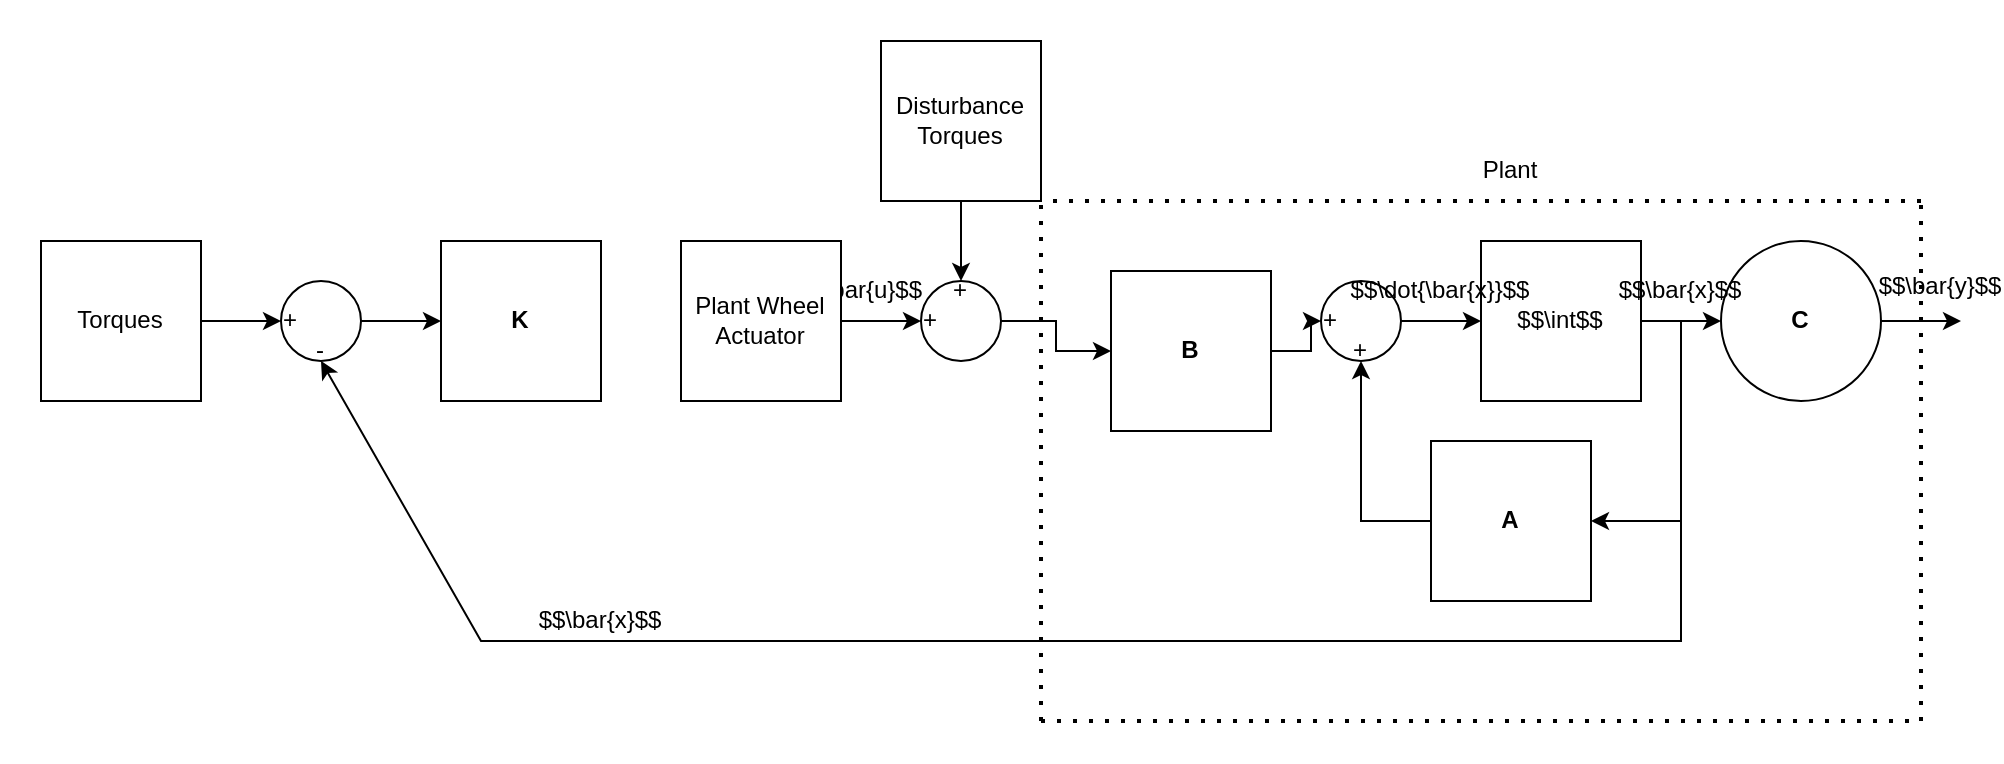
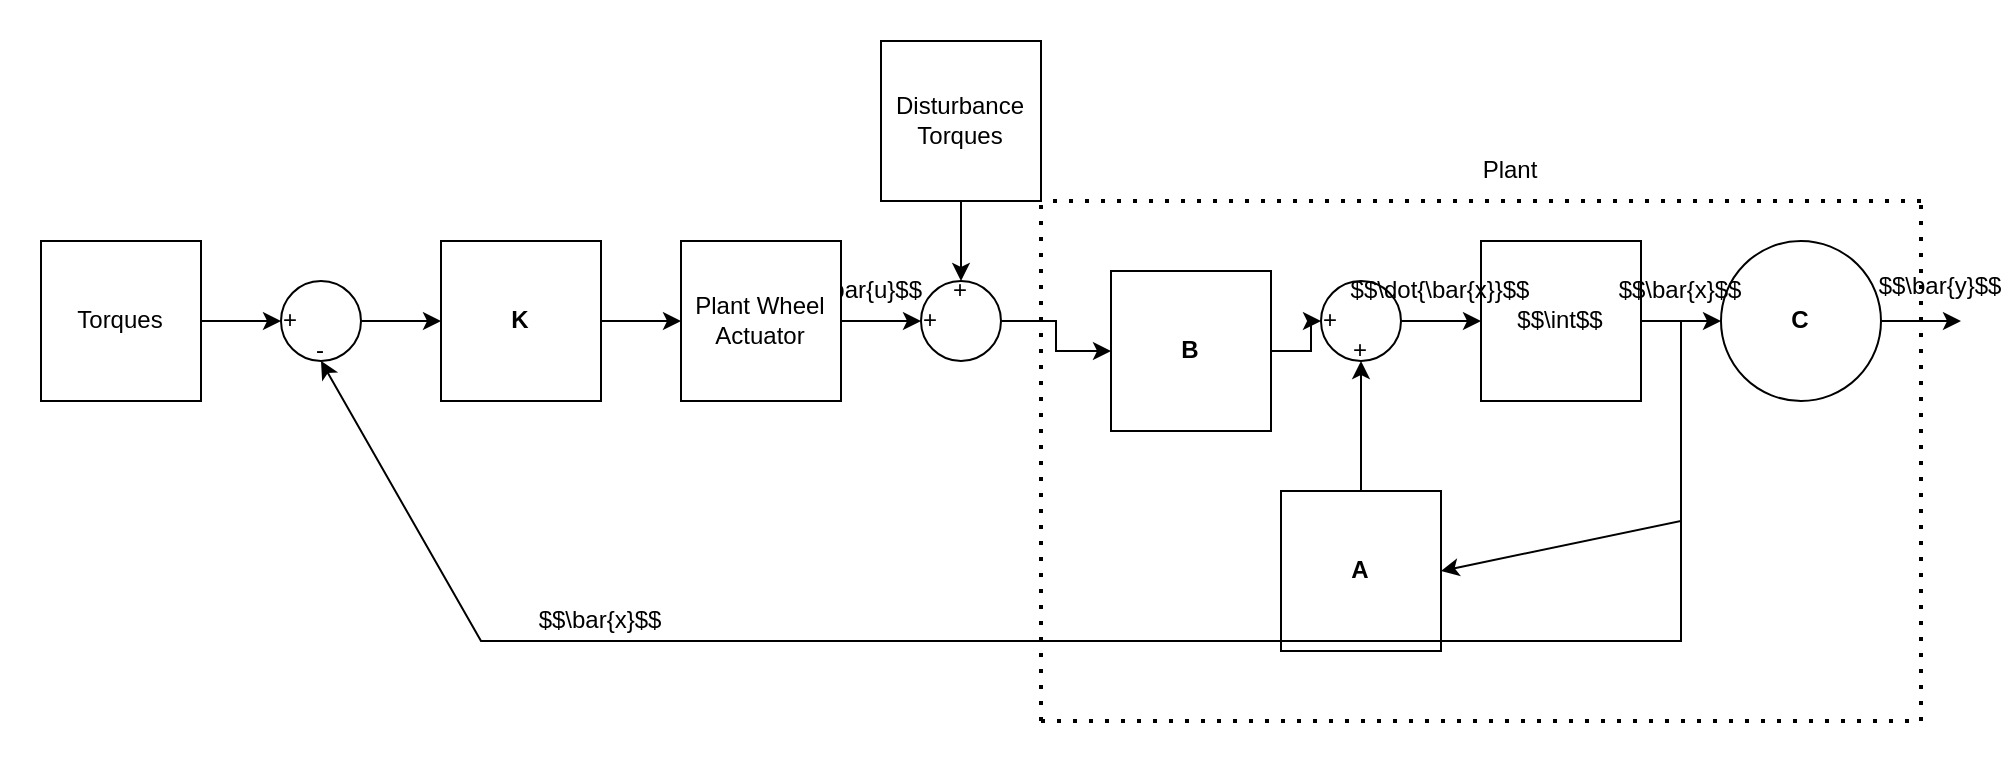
  <mxCell id="0" />
  <mxCell id="1" parent="0" />
  <mxCell id="2" style="edgeStyle=none;rounded=0;orthogonalLoop=1;jettySize=auto;html=1;entryX=0.5;entryY=1;entryDx=0;entryDy=0;elbow=vertical;" parent="1" source="3" target="9" edge="1"><mxGeometry relative="1" as="geometry"><Array as="points"><mxPoint x="680" y="260" /></Array></mxGeometry></mxCell>
- <mxCell id="3" value="&lt;b&gt;A&lt;/b&gt;" style="rounded=0;whiteSpace=wrap;html=1;" parent="1" vertex="1"><mxGeometry x="715" y="220" width="80" height="80" as="geometry" /></mxCell>
+ <mxCell id="3" value="&lt;b&gt;A&lt;/b&gt;" style="rounded=0;whiteSpace=wrap;html=1;" parent="1" vertex="1"><mxGeometry x="640" y="245" width="80" height="80" as="geometry" /></mxCell>
  <mxCell id="4" style="edgeStyle=orthogonalEdgeStyle;rounded=0;orthogonalLoop=1;jettySize=auto;html=1;entryX=0;entryY=0.5;entryDx=0;entryDy=0;" parent="1" source="5" target="8" edge="1"><mxGeometry relative="1" as="geometry" /></mxCell>
  <mxCell id="5" value="&lt;b&gt;B&lt;/b&gt;" style="whiteSpace=wrap;html=1;aspect=fixed;" parent="1" vertex="1"><mxGeometry x="555" y="135" width="80" height="80" as="geometry" /></mxCell>
  <mxCell id="6" value="" style="edgeStyle=orthogonalEdgeStyle;rounded=0;orthogonalLoop=1;jettySize=auto;html=1;" parent="1" source="7" target="11" edge="1"><mxGeometry relative="1" as="geometry" /></mxCell>
  <mxCell id="7" value="" style="ellipse;whiteSpace=wrap;html=1;aspect=fixed;" parent="1" vertex="1"><mxGeometry x="660" y="140" width="40" height="40" as="geometry" /></mxCell>
  <mxCell id="8" value="+" style="text;html=1;align=center;verticalAlign=middle;whiteSpace=wrap;rounded=0;" parent="1" vertex="1"><mxGeometry x="660" y="155" width="10" height="10" as="geometry" /></mxCell>
  <mxCell id="9" value="+" style="text;html=1;align=center;verticalAlign=middle;whiteSpace=wrap;rounded=0;" parent="1" vertex="1"><mxGeometry x="675" y="170" width="10" height="10" as="geometry" /></mxCell>
  <mxCell id="10" value="" style="edgeStyle=orthogonalEdgeStyle;rounded=0;orthogonalLoop=1;jettySize=auto;html=1;" parent="1" source="11" target="13" edge="1"><mxGeometry relative="1" as="geometry" /></mxCell>
  <mxCell id="11" value="$$\int$$" style="whiteSpace=wrap;html=1;aspect=fixed;" parent="1" vertex="1"><mxGeometry x="740" y="120" width="80" height="80" as="geometry" /></mxCell>
  <mxCell id="12" style="edgeStyle=none;rounded=0;orthogonalLoop=1;jettySize=auto;html=1;elbow=vertical;" parent="1" source="13" edge="1"><mxGeometry relative="1" as="geometry"><mxPoint x="980" y="160" as="targetPoint" /></mxGeometry></mxCell>
  <mxCell id="13" value="&lt;b&gt;C&lt;/b&gt;" style="ellipse;whiteSpace=wrap;html=1;aspect=fixed;" parent="1" vertex="1"><mxGeometry x="860" y="120" width="80" height="80" as="geometry" /></mxCell>
  <mxCell id="14" value="$$\dot{\bar{x}}$$" style="text;html=1;align=center;verticalAlign=middle;whiteSpace=wrap;rounded=0;" parent="1" vertex="1"><mxGeometry x="710" y="135" width="20" height="20" as="geometry" /></mxCell>
  <mxCell id="15" value="$$\bar{x}$$" style="text;html=1;align=center;verticalAlign=middle;whiteSpace=wrap;rounded=0;" parent="1" vertex="1"><mxGeometry x="830" y="135" width="20" height="20" as="geometry" /></mxCell>
  <mxCell id="16" value="$$\bar{y}$$" style="text;html=1;align=center;verticalAlign=middle;whiteSpace=wrap;rounded=0;" parent="1" vertex="1"><mxGeometry x="960" y="135" width="20" height="15" as="geometry" /></mxCell>
  <mxCell id="17" value="" style="endArrow=classic;html=1;rounded=0;elbow=vertical;entryX=1;entryY=0.5;entryDx=0;entryDy=0;" parent="1" target="3" edge="1"><mxGeometry width="50" height="50" relative="1" as="geometry"><mxPoint x="840" y="160" as="sourcePoint" /><mxPoint x="800" y="180" as="targetPoint" /><Array as="points"><mxPoint x="840" y="260" /></Array></mxGeometry></mxCell>
  <mxCell id="18" value="" style="edgeStyle=none;rounded=0;orthogonalLoop=1;jettySize=auto;html=1;elbow=vertical;" parent="1" source="19" target="21" edge="1"><mxGeometry relative="1" as="geometry" /></mxCell>
  <mxCell id="19" value="Torques" style="whiteSpace=wrap;html=1;aspect=fixed;" parent="1" vertex="1"><mxGeometry x="20" y="120" width="80" height="80" as="geometry" /></mxCell>
  <mxCell id="20" value="" style="edgeStyle=none;rounded=0;orthogonalLoop=1;jettySize=auto;html=1;elbow=vertical;" parent="1" source="21" target="27" edge="1"><mxGeometry relative="1" as="geometry" /></mxCell>
  <mxCell id="21" value="" style="ellipse;whiteSpace=wrap;html=1;aspect=fixed;" parent="1" vertex="1"><mxGeometry x="140" y="140" width="40" height="40" as="geometry" /></mxCell>
  <mxCell id="22" value="+" style="text;html=1;align=center;verticalAlign=middle;whiteSpace=wrap;rounded=0;" parent="1" vertex="1"><mxGeometry x="140" y="155" width="10" height="10" as="geometry" /></mxCell>
  <mxCell id="23" value="-" style="text;html=1;align=center;verticalAlign=middle;whiteSpace=wrap;rounded=0;" parent="1" vertex="1"><mxGeometry x="155" y="170" width="10" height="10" as="geometry" /></mxCell>
  <mxCell id="24" value="$$\bar{u}$$" style="text;html=1;align=center;verticalAlign=middle;whiteSpace=wrap;rounded=0;" parent="1" vertex="1"><mxGeometry x="420" y="135" width="20" height="20" as="geometry" /></mxCell>
  <mxCell id="25" value="Plant Wheel Actuator" style="whiteSpace=wrap;html=1;aspect=fixed;" parent="1" vertex="1"><mxGeometry x="340" y="120" width="80" height="80" as="geometry" /></mxCell>
+ <mxCell id="26" value="" style="edgeStyle=none;rounded=0;orthogonalLoop=1;jettySize=auto;html=1;elbow=vertical;" parent="1" source="27" target="25" edge="1"><mxGeometry relative="1" as="geometry" /></mxCell>
  <mxCell id="27" value="&lt;b&gt;K&lt;/b&gt;" style="whiteSpace=wrap;html=1;aspect=fixed;" parent="1" vertex="1"><mxGeometry x="220" y="120" width="80" height="80" as="geometry" /></mxCell>
  <mxCell id="28" value="" style="endArrow=classic;html=1;rounded=0;elbow=vertical;entryX=0.5;entryY=1;entryDx=0;entryDy=0;" parent="1" target="23" edge="1"><mxGeometry width="50" height="50" relative="1" as="geometry"><mxPoint x="840" y="260" as="sourcePoint" /><mxPoint x="490" y="350" as="targetPoint" /><Array as="points"><mxPoint x="840" y="320" /><mxPoint x="240" y="320" /></Array></mxGeometry></mxCell>
  <mxCell id="29" value="$$\bar{x}$$" style="text;html=1;align=center;verticalAlign=middle;whiteSpace=wrap;rounded=0;" parent="1" vertex="1"><mxGeometry x="290" y="300" width="20" height="20" as="geometry" /></mxCell>
  <mxCell id="30" value="" style="endArrow=none;dashed=1;html=1;dashPattern=1 3;strokeWidth=2;rounded=0;elbow=vertical;" parent="1" edge="1"><mxGeometry width="50" height="50" relative="1" as="geometry"><mxPoint x="520" y="360" as="sourcePoint" /><mxPoint x="520" y="100" as="targetPoint" /></mxGeometry></mxCell>
  <mxCell id="31" value="" style="endArrow=none;dashed=1;html=1;dashPattern=1 3;strokeWidth=2;rounded=0;elbow=vertical;" parent="1" edge="1"><mxGeometry width="50" height="50" relative="1" as="geometry"><mxPoint x="960" y="100" as="sourcePoint" /><mxPoint x="520" y="100" as="targetPoint" /></mxGeometry></mxCell>
  <mxCell id="32" value="" style="endArrow=none;dashed=1;html=1;dashPattern=1 3;strokeWidth=2;rounded=0;elbow=vertical;" parent="1" edge="1"><mxGeometry width="50" height="50" relative="1" as="geometry"><mxPoint x="960" y="360" as="sourcePoint" /><mxPoint x="960" y="100" as="targetPoint" /></mxGeometry></mxCell>
  <mxCell id="33" value="" style="endArrow=none;dashed=1;html=1;dashPattern=1 3;strokeWidth=2;rounded=0;elbow=vertical;" parent="1" edge="1"><mxGeometry width="50" height="50" relative="1" as="geometry"><mxPoint x="520" y="360" as="sourcePoint" /><mxPoint x="960" y="360" as="targetPoint" /></mxGeometry></mxCell>
  <mxCell id="34" value="Plant" style="text;html=1;align=center;verticalAlign=middle;whiteSpace=wrap;rounded=0;" parent="1" vertex="1"><mxGeometry x="725" y="70" width="60" height="30" as="geometry" /></mxCell>
  <mxCell id="35" style="edgeStyle=orthogonalEdgeStyle;rounded=0;orthogonalLoop=1;jettySize=auto;html=1;exitX=1;exitY=0.5;exitDx=0;exitDy=0;" parent="1" source="25" target="37" edge="1"><mxGeometry relative="1" as="geometry" /></mxCell>
  <mxCell id="36" value="" style="edgeStyle=orthogonalEdgeStyle;rounded=0;orthogonalLoop=1;jettySize=auto;html=1;" parent="1" source="37" target="5" edge="1"><mxGeometry relative="1" as="geometry" /></mxCell>
  <mxCell id="37" value="" style="ellipse;whiteSpace=wrap;html=1;aspect=fixed;" parent="1" vertex="1"><mxGeometry x="460" y="140" width="40" height="40" as="geometry" /></mxCell>
  <mxCell id="38" value="+" style="text;html=1;align=center;verticalAlign=middle;whiteSpace=wrap;rounded=0;" parent="1" vertex="1"><mxGeometry x="460" y="155" width="10" height="10" as="geometry" /></mxCell>
  <mxCell id="39" value="+" style="text;html=1;align=center;verticalAlign=middle;whiteSpace=wrap;rounded=0;" parent="1" vertex="1"><mxGeometry x="475" y="140" width="10" height="10" as="geometry" /></mxCell>
  <mxCell id="40" style="edgeStyle=orthogonalEdgeStyle;rounded=0;orthogonalLoop=1;jettySize=auto;html=1;entryX=0.5;entryY=0;entryDx=0;entryDy=0;" parent="1" source="41" target="39" edge="1"><mxGeometry relative="1" as="geometry" /></mxCell>
  <mxCell id="41" value="Disturbance Torques" style="whiteSpace=wrap;html=1;aspect=fixed;" parent="1" vertex="1"><mxGeometry x="440" y="20" width="80" height="80" as="geometry" /></mxCell>
